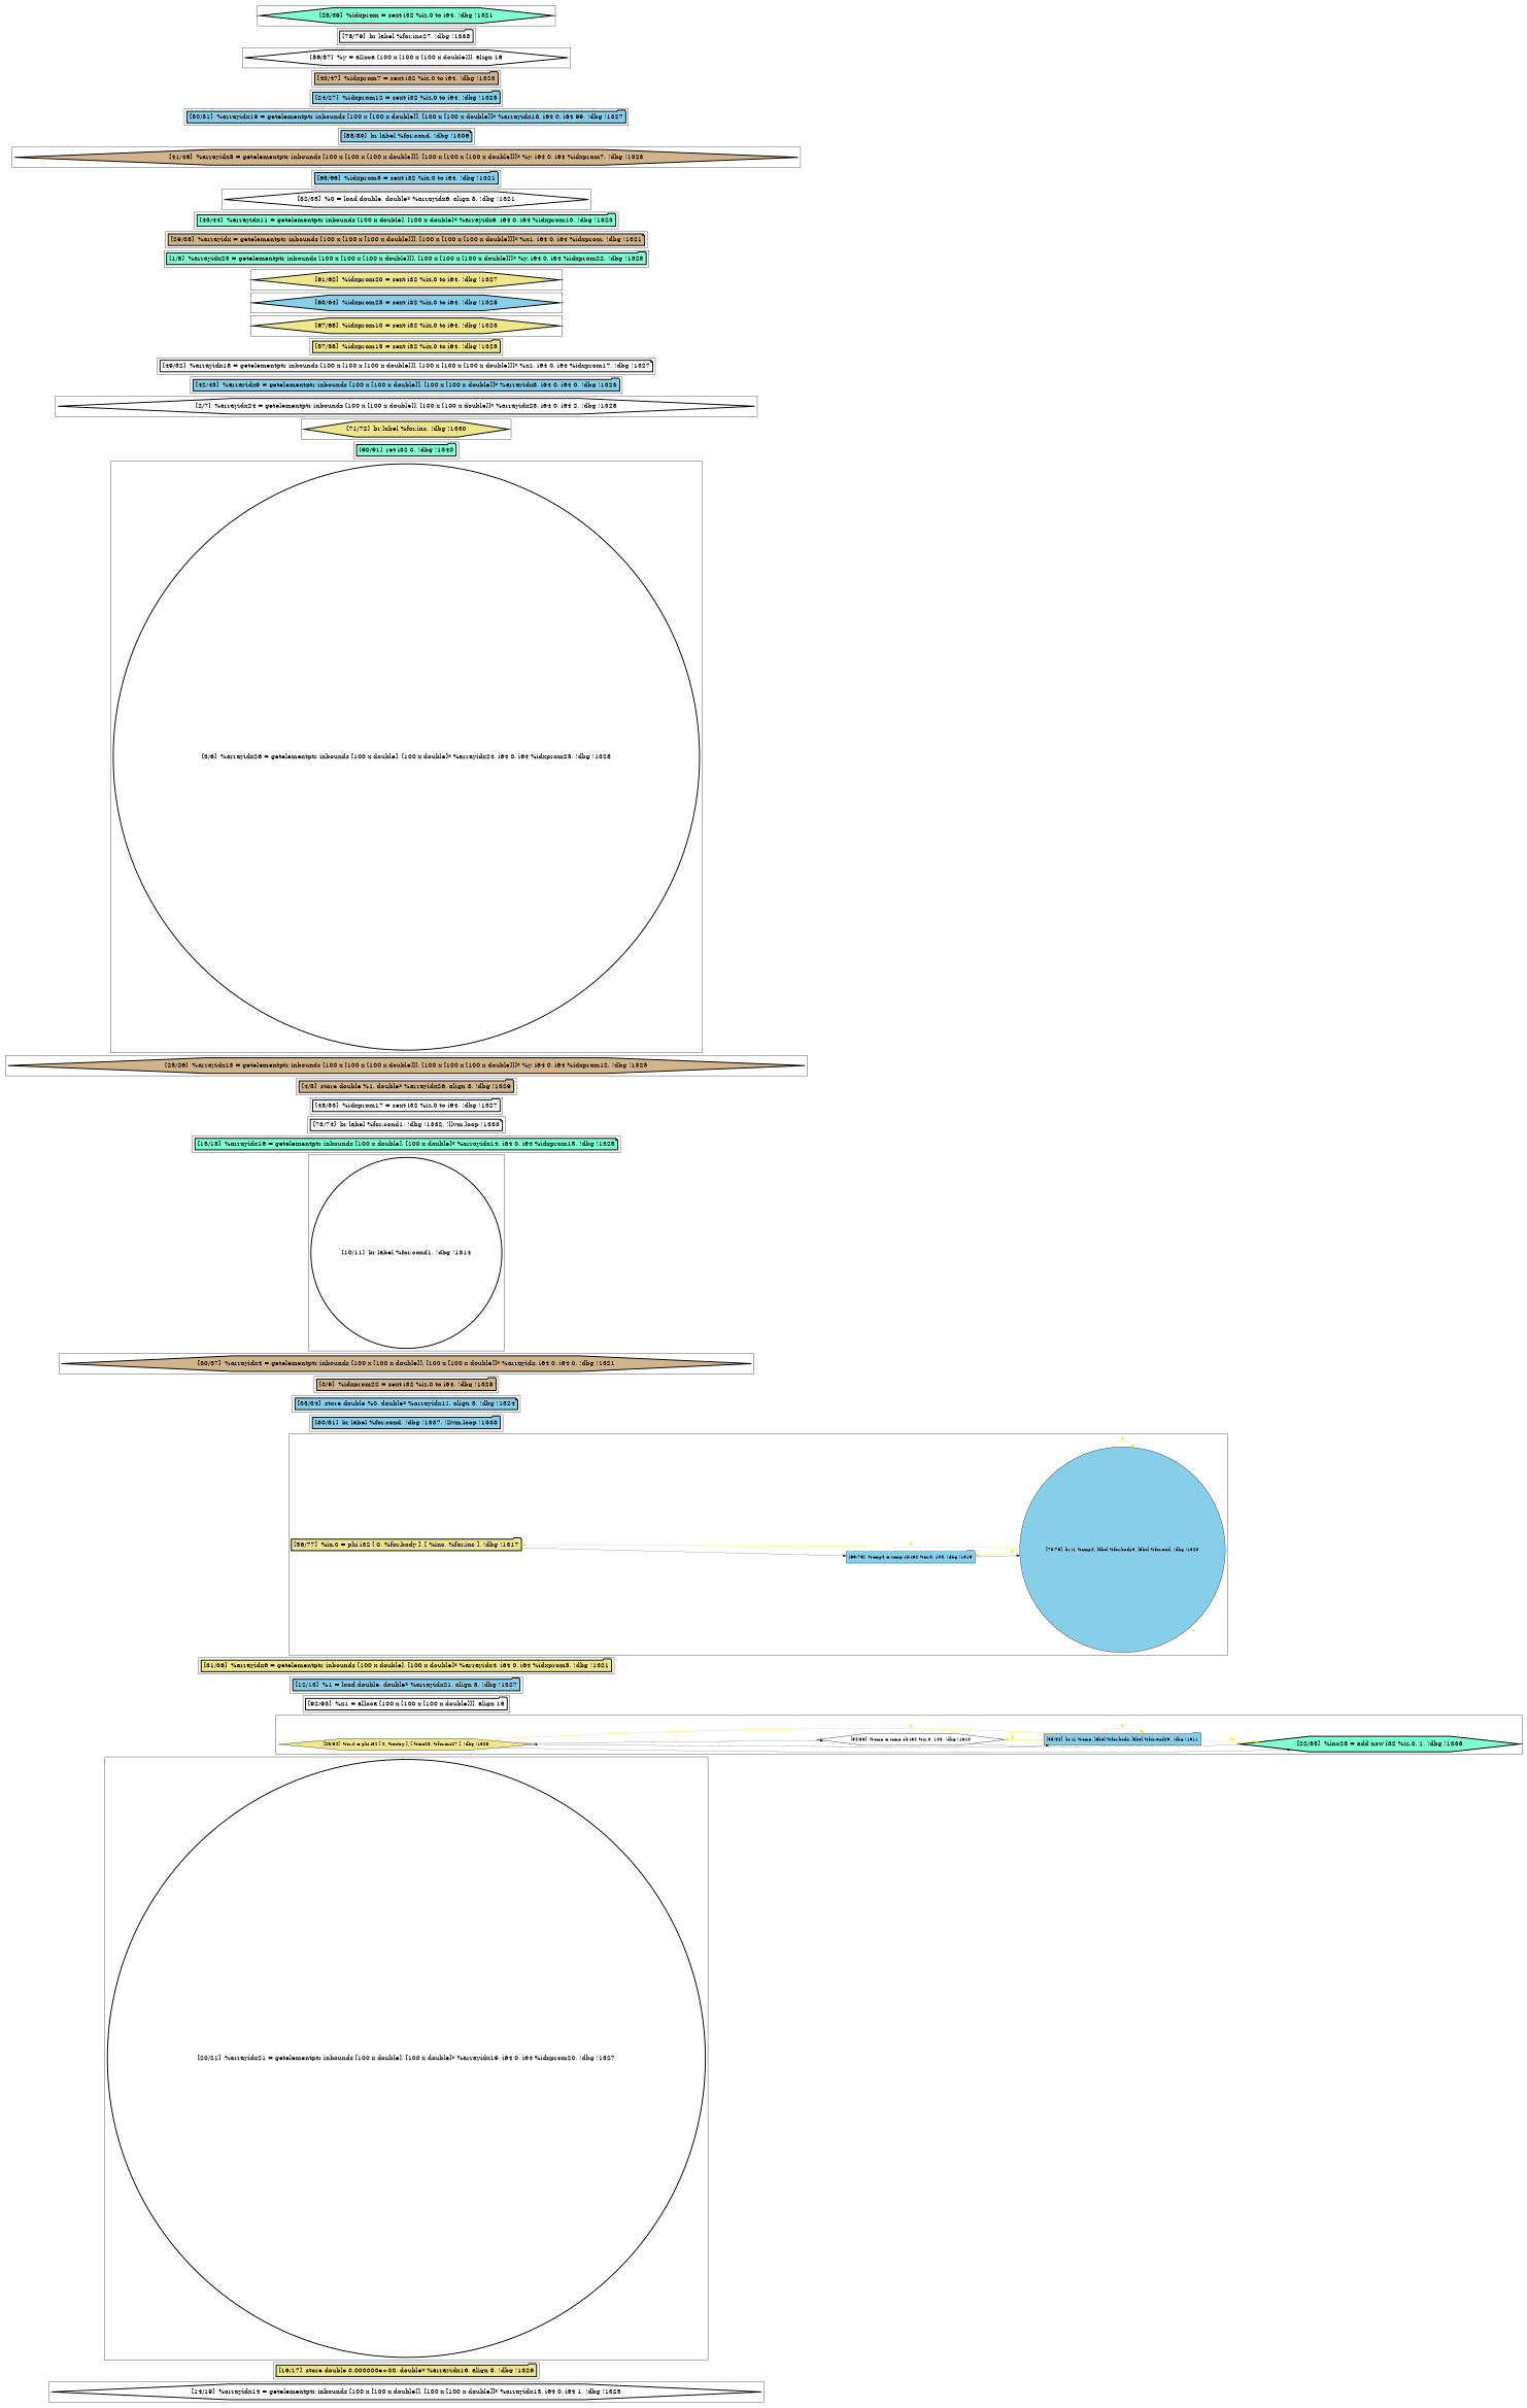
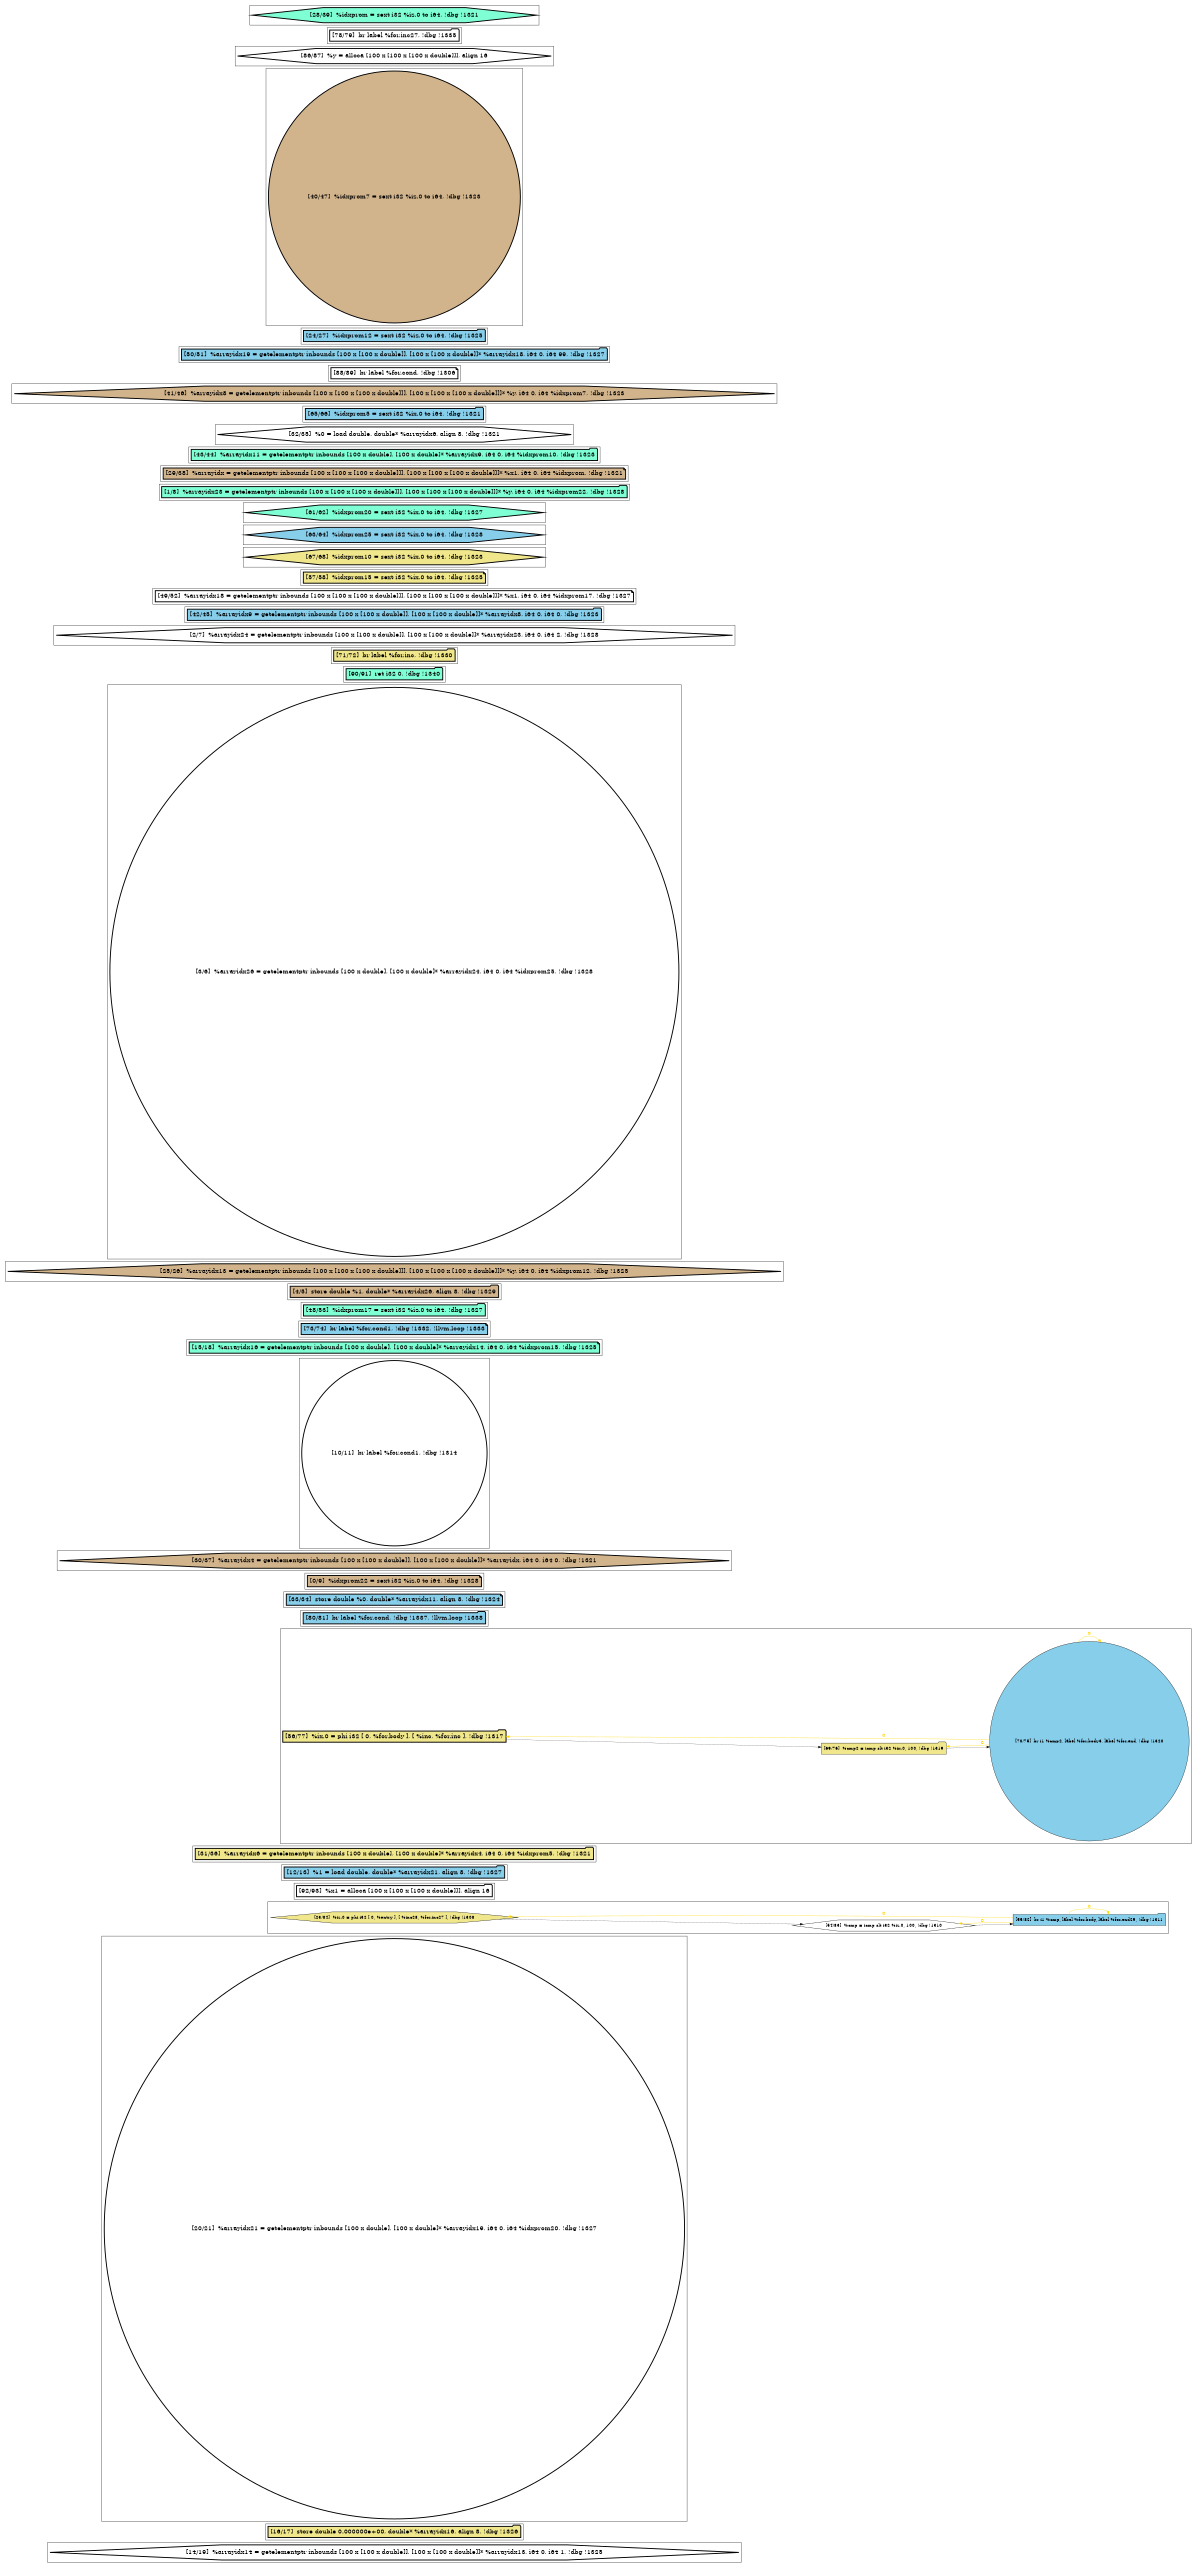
  digraph {
    rankdir=LR
    node [fillcolor=white fontsize=20 penwidth=3.0 shape=folder style=filled]
    edge [color=gold fontcolor=gold penwidth=1.0 style=solid]
    n1 [label="[14/19]  %arrayidx14 = getelementptr inbounds [100 x [100 x double]], [100 x [100 x double]]* %arrayidx13, i64 0, i64 1, !dbg !1325" shape=hexagon]
    n2 [fillcolor=khaki label="[16/17]  store double 0.000000e+00, double* %arrayidx16, align 8, !dbg !1326"]
    n3 [label="[20/21]  %arrayidx21 = getelementptr inbounds [100 x double], [100 x double]* %arrayidx19, i64 0, i64 %idxprom20, !dbg !1327" shape=circle]
    n4 [fillcolor=khaki label="[23/84]  %iz.0 = phi i32 [ 0, %entry ], [ %inc28, %for.inc27 ], !dbg !1308" shape=hexagon fontsize="" penwidth=""]
-   n5 [fillcolor=aquamarine label="[22/85]  %inc28 = add nsw i32 %iz.0, 1, !dbg !1336" shape=hexagon]
    n6 [label="[54/83]  %cmp = icmp slt i32 %iz.0, 100, !dbg !1310" shape=hexagon fontsize="" penwidth=""]
    n7 [fillcolor=skyblue label="[55/82]  br i1 %cmp, label %for.body, label %for.end29, !dbg !1311" fontsize="" penwidth=""]
    n8 [label="[92/93]  %x1 = alloca [100 x [100 x [100 x double]]], align 16"]
    n9 [fillcolor=skyblue label="[12/13]  %1 = load double, double* %arrayidx21, align 8, !dbg !1327"]
    n10 [fillcolor=khaki label="[31/36]  %arrayidx6 = getelementptr inbounds [100 x double], [100 x double]* %arrayidx4, i64 0, i64 %idxprom5, !dbg !1321"]
    n11 [fillcolor=khaki label="[56/77]  %ix.0 = phi i32 [ 0, %for.body ], [ %inc, %for.inc ], !dbg !1317"]
-   n12 [fillcolor=skyblue label="[69/76]  %cmp2 = icmp slt i32 %ix.0, 100, !dbg !1319" fontsize="" penwidth=""]
+   n12 [fillcolor=khaki label="[69/76]  %cmp2 = icmp slt i32 %ix.0, 100, !dbg !1319" fontsize="" penwidth=""]
    n13 [fillcolor=skyblue label="[70/75]  br i1 %cmp2, label %for.body3, label %for.end, !dbg !1320" shape=circle fontsize="" penwidth=""]
    n14 [fillcolor=skyblue label="[80/81]  br label %for.cond, !dbg !1337, !llvm.loop !1338"]
    n15 [fillcolor=skyblue label="[33/34]  store double %0, double* %arrayidx11, align 8, !dbg !1324" shape=note]
-   n16 [fillcolor=tan label="[0/9]  %idxprom22 = sext i32 %iz.0 to i64, !dbg !1328"]
+   n16 [fillcolor=tan label="[0/9]  %idxprom22 = sext i32 %iz.0 to i64, !dbg !1328" shape=note]
    n17 [fillcolor=tan label="[30/37]  %arrayidx4 = getelementptr inbounds [100 x [100 x double]], [100 x [100 x double]]* %arrayidx, i64 0, i64 0, !dbg !1321" shape=hexagon]
    n18 [label="[10/11]  br label %for.cond1, !dbg !1314" shape=circle]
    n19 [fillcolor=aquamarine label="[15/18]  %arrayidx16 = getelementptr inbounds [100 x double], [100 x double]* %arrayidx14, i64 0, i64 %idxprom15, !dbg !1325" shape=note]
-   n20 [label="[73/74]  br label %for.cond1, !dbg !1332, !llvm.loop !1333" shape=note]
-   n21 [label="[48/53]  %idxprom17 = sext i32 %iz.0 to i64, !dbg !1327"]
+   n20 [fillcolor=skyblue label="[73/74]  br label %for.cond1, !dbg !1332, !llvm.loop !1333" shape=note]
+   n21 [fillcolor=aquamarine label="[48/53]  %idxprom17 = sext i32 %iz.0 to i64, !dbg !1327"]
    n22 [fillcolor=tan label="[4/5]  store double %1, double* %arrayidx26, align 8, !dbg !1329"]
    n23 [fillcolor=tan label="[25/26]  %arrayidx13 = getelementptr inbounds [100 x [100 x [100 x double]]], [100 x [100 x [100 x double]]]* %y, i64 0, i64 %idxprom12, !dbg !1325" shape=hexagon]
    n24 [label="[3/6]  %arrayidx26 = getelementptr inbounds [100 x double], [100 x double]* %arrayidx24, i64 0, i64 %idxprom25, !dbg !1328" shape=circle]
    n25 [fillcolor=aquamarine label="[90/91]  ret i32 0, !dbg !1340"]
-   n26 [fillcolor=khaki label="[71/72]  br label %for.inc, !dbg !1330" shape=hexagon]
+   n26 [fillcolor=khaki label="[71/72]  br label %for.inc, !dbg !1330"]
    n27 [label="[2/7]  %arrayidx24 = getelementptr inbounds [100 x [100 x double]], [100 x [100 x double]]* %arrayidx23, i64 0, i64 2, !dbg !1328" shape=hexagon]
    n28 [fillcolor=skyblue label="[42/45]  %arrayidx9 = getelementptr inbounds [100 x [100 x double]], [100 x [100 x double]]* %arrayidx8, i64 0, i64 0, !dbg !1323"]
    n29 [label="[49/52]  %arrayidx18 = getelementptr inbounds [100 x [100 x [100 x double]]], [100 x [100 x [100 x double]]]* %x1, i64 0, i64 %idxprom17, !dbg !1327" shape=note]
-   n30 [fillcolor=khaki label="[57/58]  %idxprom15 = sext i32 %ix.0 to i64, !dbg !1325"]
+   n30 [fillcolor=khaki label="[57/58]  %idxprom15 = sext i32 %ix.0 to i64, !dbg !1325" shape=note]
    n31 [fillcolor=khaki label="[67/68]  %idxprom10 = sext i32 %ix.0 to i64, !dbg !1323" shape=hexagon]
    n32 [fillcolor=skyblue label="[63/64]  %idxprom25 = sext i32 %ix.0 to i64, !dbg !1328" shape=hexagon]
-   n33 [fillcolor=khaki label="[61/62]  %idxprom20 = sext i32 %ix.0 to i64, !dbg !1327" shape=hexagon]
+   n33 [fillcolor=aquamarine label="[61/62]  %idxprom20 = sext i32 %ix.0 to i64, !dbg !1327" shape=hexagon]
    n34 [fillcolor=aquamarine label="[1/8]  %arrayidx23 = getelementptr inbounds [100 x [100 x [100 x double]]], [100 x [100 x [100 x double]]]* %y, i64 0, i64 %idxprom22, !dbg !1328"]
    n35 [fillcolor=tan label="[29/38]  %arrayidx = getelementptr inbounds [100 x [100 x [100 x double]]], [100 x [100 x [100 x double]]]* %x1, i64 0, i64 %idxprom, !dbg !1321" shape=note]
    n36 [fillcolor=aquamarine label="[43/44]  %arrayidx11 = getelementptr inbounds [100 x double], [100 x double]* %arrayidx9, i64 0, i64 %idxprom10, !dbg !1323"]
    n37 [label="[32/35]  %0 = load double, double* %arrayidx6, align 8, !dbg !1321" shape=hexagon]
    n38 [fillcolor=skyblue label="[65/66]  %idxprom5 = sext i32 %ix.0 to i64, !dbg !1321"]
    n39 [fillcolor=tan label="[41/46]  %arrayidx8 = getelementptr inbounds [100 x [100 x [100 x double]]], [100 x [100 x [100 x double]]]* %y, i64 0, i64 %idxprom7, !dbg !1323" shape=hexagon]
-   n40 [fillcolor=skyblue label="[88/89]  br label %for.cond, !dbg !1306" shape=note]
+   n40 [label="[88/89]  br label %for.cond, !dbg !1306" shape=note]
    n41 [fillcolor=skyblue label="[50/51]  %arrayidx19 = getelementptr inbounds [100 x [100 x double]], [100 x [100 x double]]* %arrayidx18, i64 0, i64 99, !dbg !1327"]
    n42 [fillcolor=skyblue label="[24/27]  %idxprom12 = sext i32 %iz.0 to i64, !dbg !1325"]
-   n43 [fillcolor=tan label="[40/47]  %idxprom7 = sext i32 %iz.0 to i64, !dbg !1323"]
+   n43 [fillcolor=tan label="[40/47]  %idxprom7 = sext i32 %iz.0 to i64, !dbg !1323" shape=circle]
    n44 [label="[86/87]  %y = alloca [100 x [100 x [100 x double]]], align 16" shape=hexagon]
    n45 [label="[78/79]  br label %for.inc27, !dbg !1335"]
    n46 [fillcolor=aquamarine label="[28/39]  %idxprom = sext i32 %iz.0 to i64, !dbg !1321" shape=hexagon]
    subgraph cluster_1 {
      n1
    }
    subgraph cluster_2 {
      n2
    }
    subgraph cluster_3 {
      n3
    }
    subgraph cluster_4 {
      n4
-     n5
      n6
      n7
    }
    subgraph cluster_5 {
      n8
    }
    subgraph cluster_6 {
      n9
    }
    subgraph cluster_7 {
      n10
    }
    subgraph cluster_8 {
      n11
      n12
      n13
    }
    subgraph cluster_9 {
      n14
    }
    subgraph cluster_10 {
      n15
    }
    subgraph cluster_11 {
      n16
    }
    subgraph cluster_12 {
      n17
    }
    subgraph cluster_13 {
      n18
    }
    subgraph cluster_14 {
      n19
    }
    subgraph cluster_15 {
      n20
    }
    subgraph cluster_16 {
      n21
    }
    subgraph cluster_17 {
      n22
    }
    subgraph cluster_18 {
      n23
    }
    subgraph cluster_19 {
      n24
    }
    subgraph cluster_20 {
      n25
    }
    subgraph cluster_21 {
      n26
    }
    subgraph cluster_22 {
      n27
    }
    subgraph cluster_23 {
      n28
    }
    subgraph cluster_24 {
      n29
    }
    subgraph cluster_25 {
      n30
    }
    subgraph cluster_26 {
      n31
    }
    subgraph cluster_27 {
      n32
    }
    subgraph cluster_28 {
      n33
    }
    subgraph cluster_29 {
      n34
    }
    subgraph cluster_30 {
      n35
    }
    subgraph cluster_31 {
      n36
    }
    subgraph cluster_32 {
      n37
    }
    subgraph cluster_33 {
      n38
    }
    subgraph cluster_34 {
      n39
    }
    subgraph cluster_35 {
      n40
    }
    subgraph cluster_36 {
      n41
    }
    subgraph cluster_37 {
      n42
    }
    subgraph cluster_38 {
      n43
    }
    subgraph cluster_39 {
      n44
    }
    subgraph cluster_40 {
      n45
    }
    subgraph cluster_41 {
      n46
    }
-   n4 -> n5 [color=black fontcolor=black penwidth=0.5]
    n4 -> n6 [color=black fontcolor=black penwidth=0.5]
-   n5 -> n4 [color=black fontcolor=black penwidth=0.5]
    n6 -> n7 [color=black fontcolor=black penwidth=0.5]
    n7 -> n4 [label=C]
-   n7 -> n5 [label=C]
    n7 -> n6 [label=C]
    n7 -> n7 [label=C]
    n11 -> n12 [color=black fontcolor=black penwidth=0.5]
    n12 -> n13 [color=black fontcolor=black penwidth=0.5]
    n13 -> n11 [label=C]
    n13 -> n12 [label=C]
    n13 -> n13 [label=C]
  }
